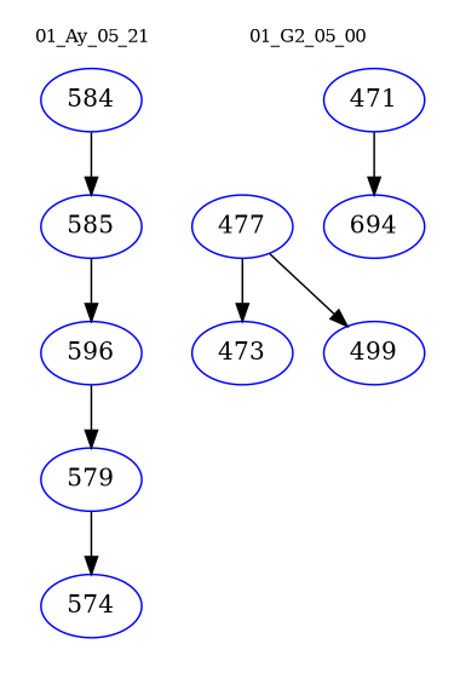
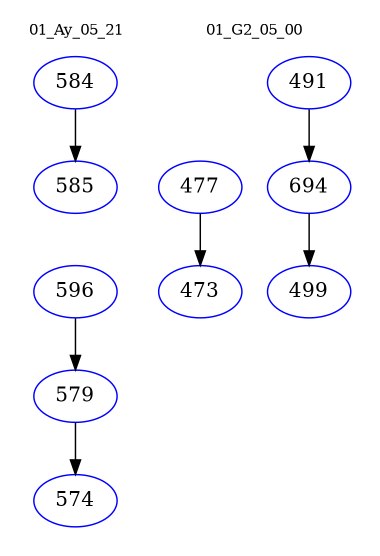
  digraph {
    node [color=blue]
    edge [color=black]
    n1 [label=584]
    n2 [label=579]
    n3 [label=585]
    n4 [label=574]
    n5 [label=596]
-   n6 [label=471]
+   n6 [label=491]
    n7 [label=477]
    n8 [label=694]
    n9 [label=473]
    n10 [label=499]
    subgraph cluster_1 {
      color=white
      fontsize=10
      label="01_Ay_05_21"
      n1
      n2
      n3
      n4
      n5
    }
    subgraph cluster_2 {
      color=white
      fontsize=10
      label="01_G2_05_00"
      n6
      n7
      n8
      n9
      n10
    }
    n1 -> n3
    n2 -> n4
-   n3 -> n5
    n5 -> n2
    n6 -> n8
    n7 -> n9
-   n7 -> n10
+   n8 -> n10
  }
